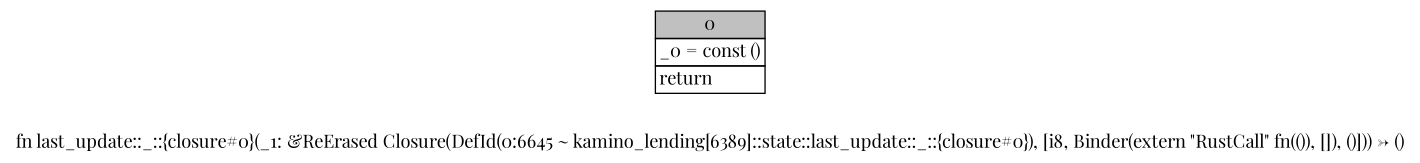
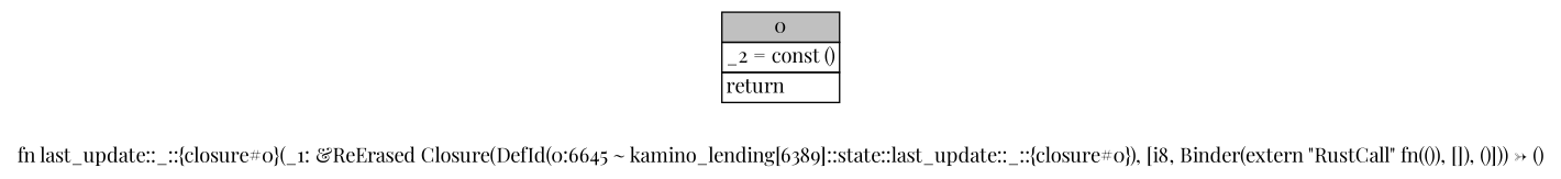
  digraph {
    fontname="Playfair Display"
    label=<fn last_update::_::{closure#0}(_1: &amp;ReErased Closure(DefId(0:6645 ~ kamino_lending[6389]::state::last_update::_::{closure#0}), [i8, Binder(extern &quot;RustCall&quot; fn(()), []), ()])) -&gt; ()<br align="left"/>>
-   n1 [fontname="Playfair Display" label=<<table border="0" cellborder="1" cellspacing="0"><tr><td bgcolor="gray" align="center" colspan="1">0</td></tr><tr><td align="left" balign="left">_0 = const ()<br/></td></tr><tr><td align="left">return</td></tr></table>> shape=none]
+   n1 [fontname="Playfair Display" label=<<table border="0" cellborder="1" cellspacing="0"><tr><td bgcolor="gray" align="center" colspan="1">0</td></tr><tr><td align="left" balign="left">_2 = const ()<br/></td></tr><tr><td align="left">return</td></tr></table>> shape=none]
  }
